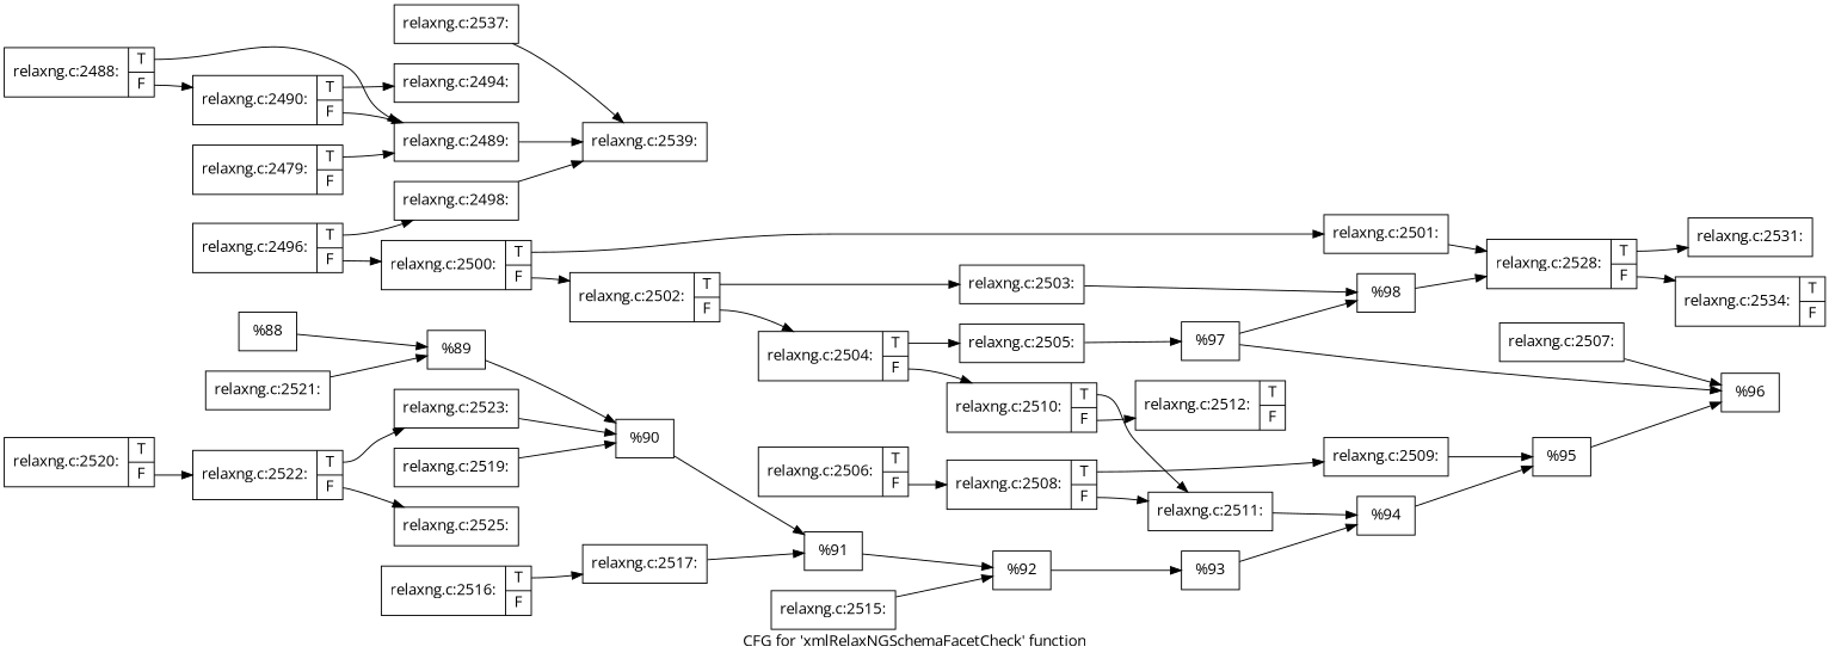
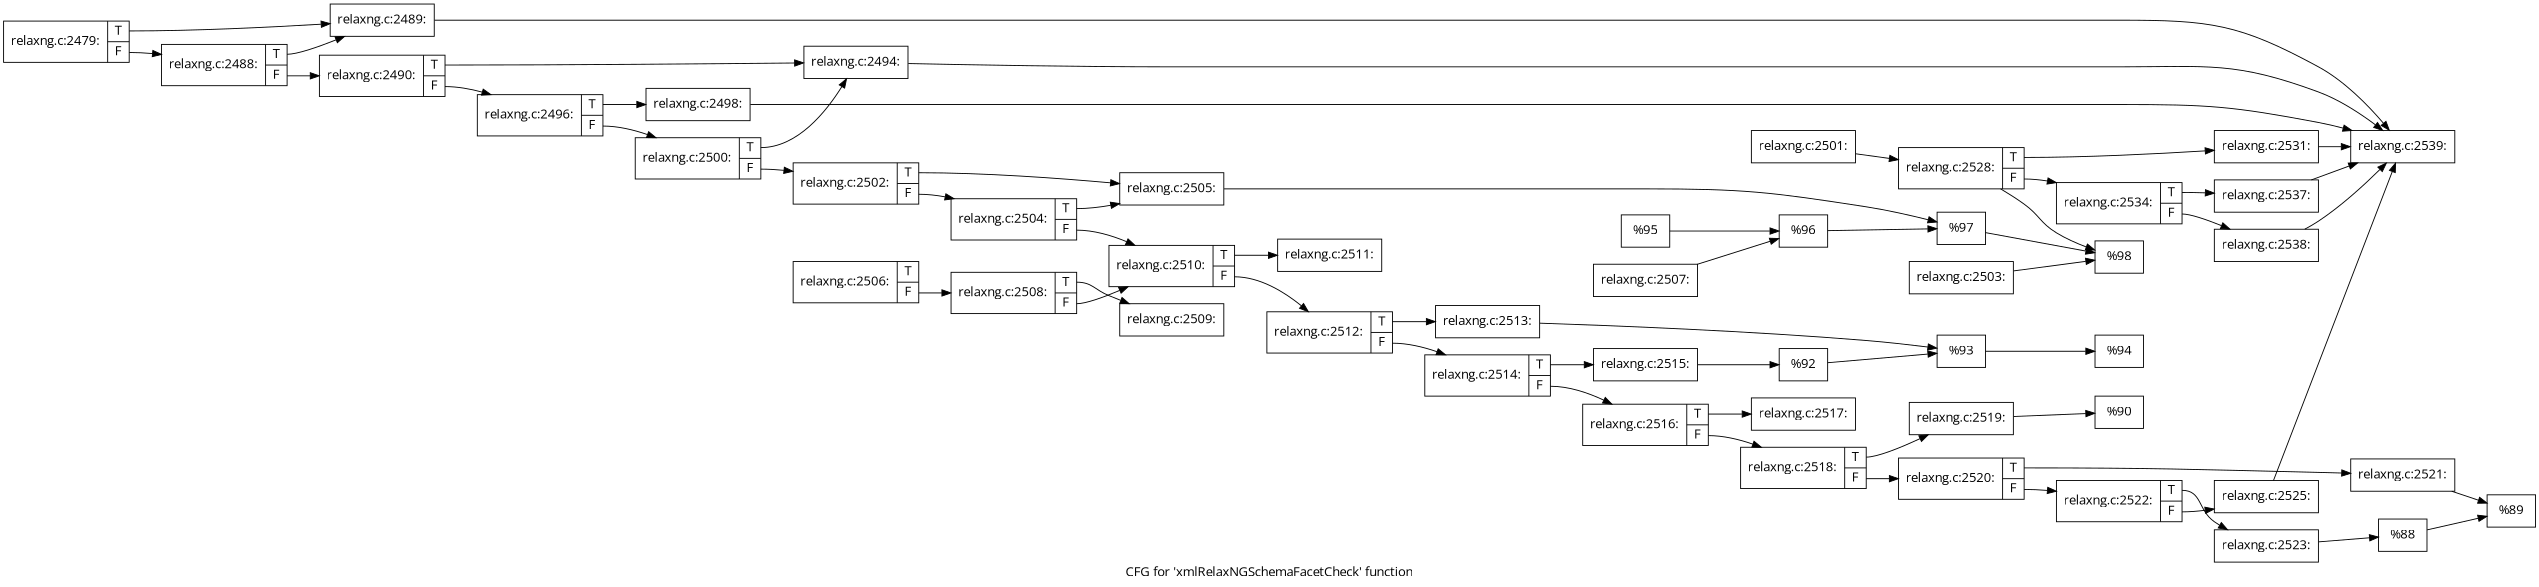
  digraph {
    fontname="Open Sans"
    label="CFG for 'xmlRelaxNGSchemaFacetCheck' function"
    rankdir=LR
    node [fontname="Open Sans" shape=record]
    edge [fontname="Open Sans"]
    n1 [label="{relaxng.c:2479:|{<s0>T|<s1>F}}"]
    n2 [label="{relaxng.c:2489:}"]
    n3 [label="{relaxng.c:2488:|{<s0>T|<s1>F}}"]
    n4 [label="{relaxng.c:2539:}"]
    n5 [label="{relaxng.c:2490:|{<s0>T|<s1>F}}"]
    n6 [label="{relaxng.c:2494:}"]
    n7 [label="{relaxng.c:2496:|{<s0>T|<s1>F}}"]
    n8 [label="{relaxng.c:2498:}"]
    n9 [label="{relaxng.c:2500:|{<s0>T|<s1>F}}"]
    n10 [label="{relaxng.c:2501:}"]
    n11 [label="{relaxng.c:2502:|{<s0>T|<s1>F}}"]
    n12 [label="{relaxng.c:2528:|{<s0>T|<s1>F}}"]
    n13 [label="{relaxng.c:2503:}"]
    n14 [label="{relaxng.c:2504:|{<s0>T|<s1>F}}"]
    n15 [label="{relaxng.c:2531:}"]
    n16 [label="{relaxng.c:2534:|{<s0>T|<s1>F}}"]
    n17 [label="{%98}"]
    n18 [label="{relaxng.c:2505:}"]
    n19 [label="{relaxng.c:2510:|{<s0>T|<s1>F}}"]
    n20 [label="{relaxng.c:2537:}"]
+   n21 [label="{relaxng.c:2538:}"]
    n22 [label="{%97}"]
    n23 [label="{relaxng.c:2506:|{<s0>T|<s1>F}}"]
    n24 [label="{relaxng.c:2508:|{<s0>T|<s1>F}}"]
    n25 [label="{relaxng.c:2507:}"]
    n26 [label="{%96}"]
    n27 [label="{relaxng.c:2509:}"]
    n28 [label="{%95}"]
    n29 [label="{relaxng.c:2511:}"]
    n30 [label="{relaxng.c:2512:|{<s0>T|<s1>F}}"]
    n31 [label="{%94}"]
+   n32 [label="{relaxng.c:2513:}"]
+   n33 [label="{relaxng.c:2514:|{<s0>T|<s1>F}}"]
    n34 [label="{%93}"]
    n35 [label="{relaxng.c:2515:}"]
    n36 [label="{relaxng.c:2516:|{<s0>T|<s1>F}}"]
    n37 [label="{%92}"]
    n38 [label="{relaxng.c:2517:}"]
-   n40 [label="{%91}"]
+   n39 [label="{relaxng.c:2518:|{<s0>T|<s1>F}}"]
    n41 [label="{relaxng.c:2519:}"]
    n42 [label="{relaxng.c:2520:|{<s0>T|<s1>F}}"]
    n43 [label="{%90}"]
    n44 [label="{relaxng.c:2521:}"]
    n45 [label="{relaxng.c:2522:|{<s0>T|<s1>F}}"]
    n46 [label="{%89}"]
    n47 [label="{relaxng.c:2523:}"]
    n48 [label="{relaxng.c:2525:}"]
    n49 [label="{%88}"]
    n1 -> n2 [tailport=s0]
+   n1 -> n3 [tailport=s1]
    n2 -> n4
    n3 -> n2 [tailport=s0]
    n3 -> n5 [tailport=s1]
    n5 -> n6 [tailport=s0]
-   n5 -> n2 [tailport=s1]
+   n5 -> n7 [tailport=s1]
+   n6 -> n4
    n7 -> n8 [tailport=s0]
    n7 -> n9 [tailport=s1]
    n8 -> n4
-   n9 -> n10 [tailport=s0]
+   n9 -> n6 [tailport=s0]
    n9 -> n11 [tailport=s1]
    n10 -> n12
-   n11 -> n13 [tailport=s0]
+   n11 -> n18 [tailport=s0]
    n11 -> n14 [tailport=s1]
    n12 -> n15 [tailport=s0]
    n12 -> n16 [tailport=s1]
    n13 -> n17
    n14 -> n18 [tailport=s0]
    n14 -> n19 [tailport=s1]
-   n17 -> n12
+   n15 -> n4
+   n16 -> n20 [tailport=s0]
+   n16 -> n21 [tailport=s1]
+   n12 -> n17
    n18 -> n22
    n19 -> n29 [tailport=s0]
    n19 -> n30 [tailport=s1]
    n20 -> n4
+   n21 -> n4
    n22 -> n17
    n23 -> n24 [tailport=s1]
-   n24 -> n29 [tailport=s1]
+   n24 -> n19 [tailport=s1]
    n24 -> n27 [tailport=s0]
    n25 -> n26
-   n22 -> n26
-   n27 -> n28
+   n26 -> n22
    n28 -> n26
-   n29 -> n31
-   n31 -> n28
+   n30 -> n32 [tailport=s0]
+   n30 -> n33 [tailport=s1]
+   n32 -> n34
+   n33 -> n35 [tailport=s0]
+   n33 -> n36 [tailport=s1]
    n34 -> n31
    n35 -> n37
    n36 -> n38 [tailport=s0]
+   n36 -> n39 [tailport=s1]
    n37 -> n34
-   n38 -> n40
-   n40 -> n37
+   n39 -> n41 [tailport=s0]
+   n39 -> n42 [tailport=s1]
    n41 -> n43
+   n42 -> n44 [tailport=s0]
    n42 -> n45 [tailport=s1]
-   n43 -> n40
    n44 -> n46
    n45 -> n47 [tailport=s0]
    n45 -> n48 [tailport=s1]
-   n46 -> n43
-   n47 -> n43
+   n47 -> n49
+   n48 -> n4
    n49 -> n46
  }
